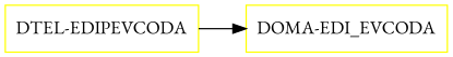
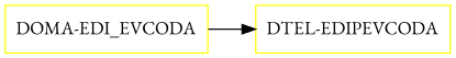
  digraph {
    rankdir=LR
    fontname="EB Garamond"
    node [color=yellow shape=box fontname="EB Garamond"]
    "DTEL-EDIPEVCODA"
    "DOMA-EDI_EVCODA"
-   "DTEL-EDIPEVCODA" -> "DOMA-EDI_EVCODA" [fontname="EB Garamond"]
+   "DOMA-EDI_EVCODA" -> "DTEL-EDIPEVCODA" [fontname="EB Garamond"]
  }
